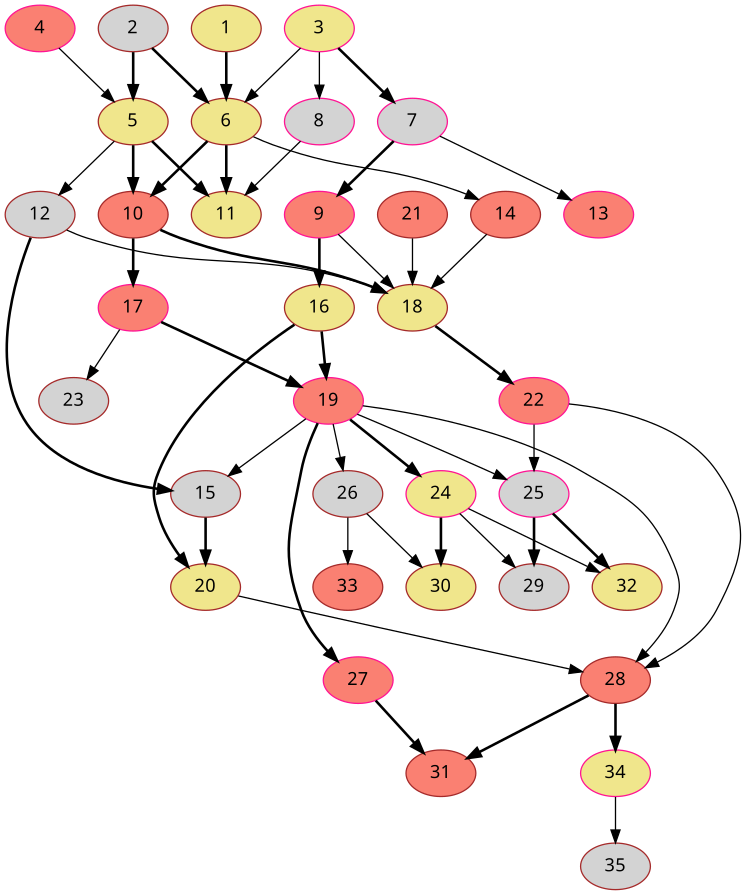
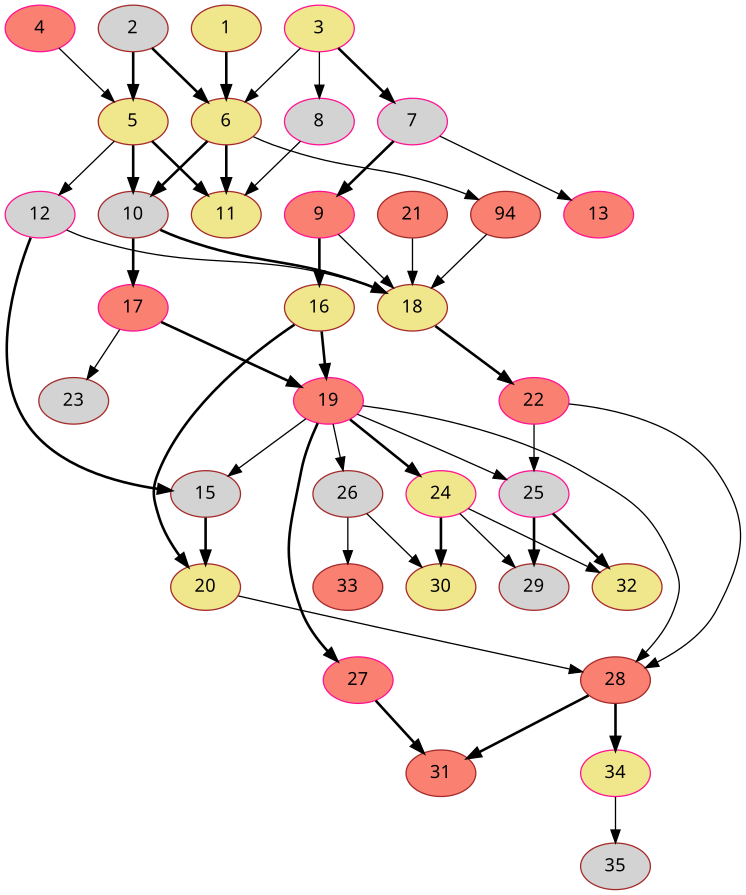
  digraph {
    fontname="Noto Sans"
    node [alpha=0.14 color=brown fillcolor=salmon fontname="Noto Sans" style=filled]
    edge [fontname="Noto Sans" style=bold]
    1 [alpha=0.08 expect_size=20988928 fillcolor=khaki]
    6 [alpha=0.11 expect_size=23892992 fillcolor=khaki]
-   10 [alpha=0.13 expect_size=40090624]
+   10 [alpha=0.13 expect_size=40090624 fillcolor=lightgrey]
    11 [expect_size=26511360 fillcolor=khaki]
-   14 [alpha=0.18 expect_size=13584384]
+   14 [alpha=0.18 expect_size=13584384 label=94]
    18 [alpha=0.13 expect_size=37368832 fillcolor=khaki]
    17 [alpha=0.09 color=deeppink expect_size=33402880]
    2 [alpha=0.10 expect_size=37605376 fillcolor=lightgrey]
    5 [alpha=0.12 expect_size=21986304 fillcolor=khaki]
-   12 [alpha=0.04 expect_size=44584960 fillcolor=lightgrey]
+   12 [alpha=0.04 color=deeppink expect_size=44584960 fillcolor=lightgrey]
    15 [alpha=0.08 expect_size=26236928 fillcolor=lightgrey]
    3 [alpha=0.17 color=deeppink expect_size=36369408 fillcolor=khaki]
    7 [alpha=0.02 color=deeppink expect_size=37842944 fillcolor=lightgrey]
    8 [alpha=0.07 color=deeppink expect_size=36759552 fillcolor=lightgrey]
    9 [color=deeppink expect_size=51589120]
    13 [alpha=0.11 color=deeppink expect_size=20082688]
    16 [alpha=0.06 expect_size=6832128 fillcolor=khaki]
    4 [alpha=0.05 color=deeppink expect_size=25913344]
    22 [alpha=0.12 color=deeppink expect_size=9186304]
    19 [color=deeppink expect_size=6860800]
    23 [alpha=0.03 expect_size=18681856 fillcolor=lightgrey]
    20 [alpha=0.11 expect_size=40599552 fillcolor=khaki]
    24 [alpha=0.02 color=deeppink expect_size=45015040 fillcolor=khaki]
    25 [alpha=0.08 color=deeppink expect_size=40556544 fillcolor=lightgrey]
    26 [alpha=0.02 expect_size=11763712 fillcolor=lightgrey]
    27 [alpha=0.10 color=deeppink expect_size=25090048]
    28 [alpha=0.12 expect_size=47321088]
    21 [alpha=0.15 expect_size=23012352]
    29 [alpha=0.13 expect_size=31869952 fillcolor=lightgrey]
    30 [alpha=0.09 expect_size=18749440 fillcolor=khaki]
    32 [alpha=0.15 expect_size=33393664 fillcolor=khaki]
    33 [alpha=0.03 expect_size=14895104]
    31 [expect_size=45465600]
    34 [color=deeppink expect_size=21098496 fillcolor=khaki]
    35 [alpha=0.15 expect_size=25488384 fillcolor=lightgrey]
    1 -> 6
    6 -> 10
    6 -> 11
    6 -> 14 [style=solid]
    10 -> 18
    10 -> 17
    14 -> 18 [style=solid]
    18 -> 22
    17 -> 19
    17 -> 23 [style=solid]
    2 -> 6
    2 -> 5
    5 -> 10
    5 -> 11
    5 -> 12 [style=solid]
    12 -> 18 [style=solid]
    12 -> 15
    15 -> 20
    3 -> 6 [style=solid]
    3 -> 7
    3 -> 8 [style=solid]
    7 -> 9
    7 -> 13 [style=solid]
    8 -> 11 [style=solid]
    9 -> 18 [style=solid]
    9 -> 16
    16 -> 19
    16 -> 20
    4 -> 5 [style=solid]
    22 -> 25 [style=solid]
    22 -> 28 [style=solid]
    19 -> 15 [style=solid]
    19 -> 24
    19 -> 25 [style=solid]
    19 -> 26 [style=solid]
    19 -> 27
    19 -> 28 [style=solid]
    20 -> 28 [style=solid]
    24 -> 29 [style=solid]
    24 -> 30
    24 -> 32 [style=solid]
    25 -> 29
    25 -> 32
    26 -> 30 [style=solid]
    26 -> 33 [style=solid]
    27 -> 31
    28 -> 31
    28 -> 34
    21 -> 18 [style=solid]
    34 -> 35 [style=solid]
  }
